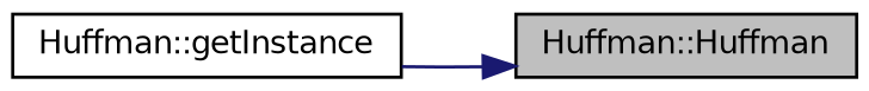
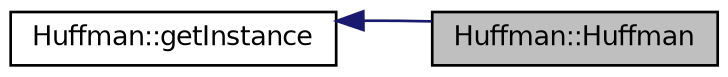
  digraph {
    rankdir=RL
    node [color=black fontname=Helvetica fontsize=10 shape=record style=filled]
    n1 [fillcolor=grey75 fontcolor=black height=0.2 label="Huffman::Huffman" width=0.4]
    n2 [fillcolor=white height=0.2 label="Huffman::getInstance" width=0.4]
-   n1 -> n2 [color=midnightblue dir=back fontname=Helvetica fontsize=10 labelfontname=Helvetica labelfontsize=10 style=solid]
+   n2 -> n1 [color=midnightblue dir=back fontname=Helvetica fontsize=10 labelfontname=Helvetica labelfontsize=10 style=solid]
  }
